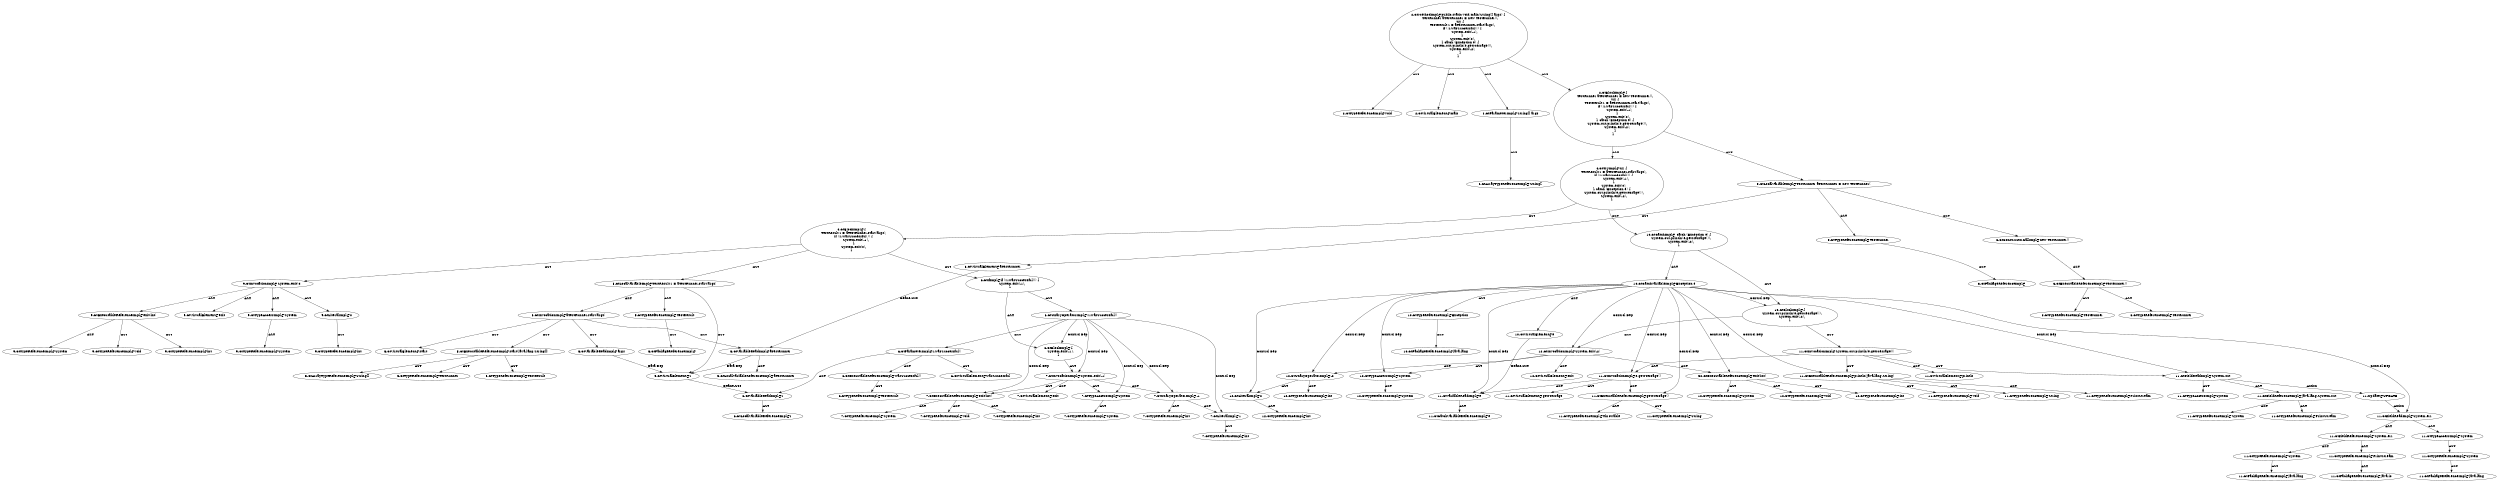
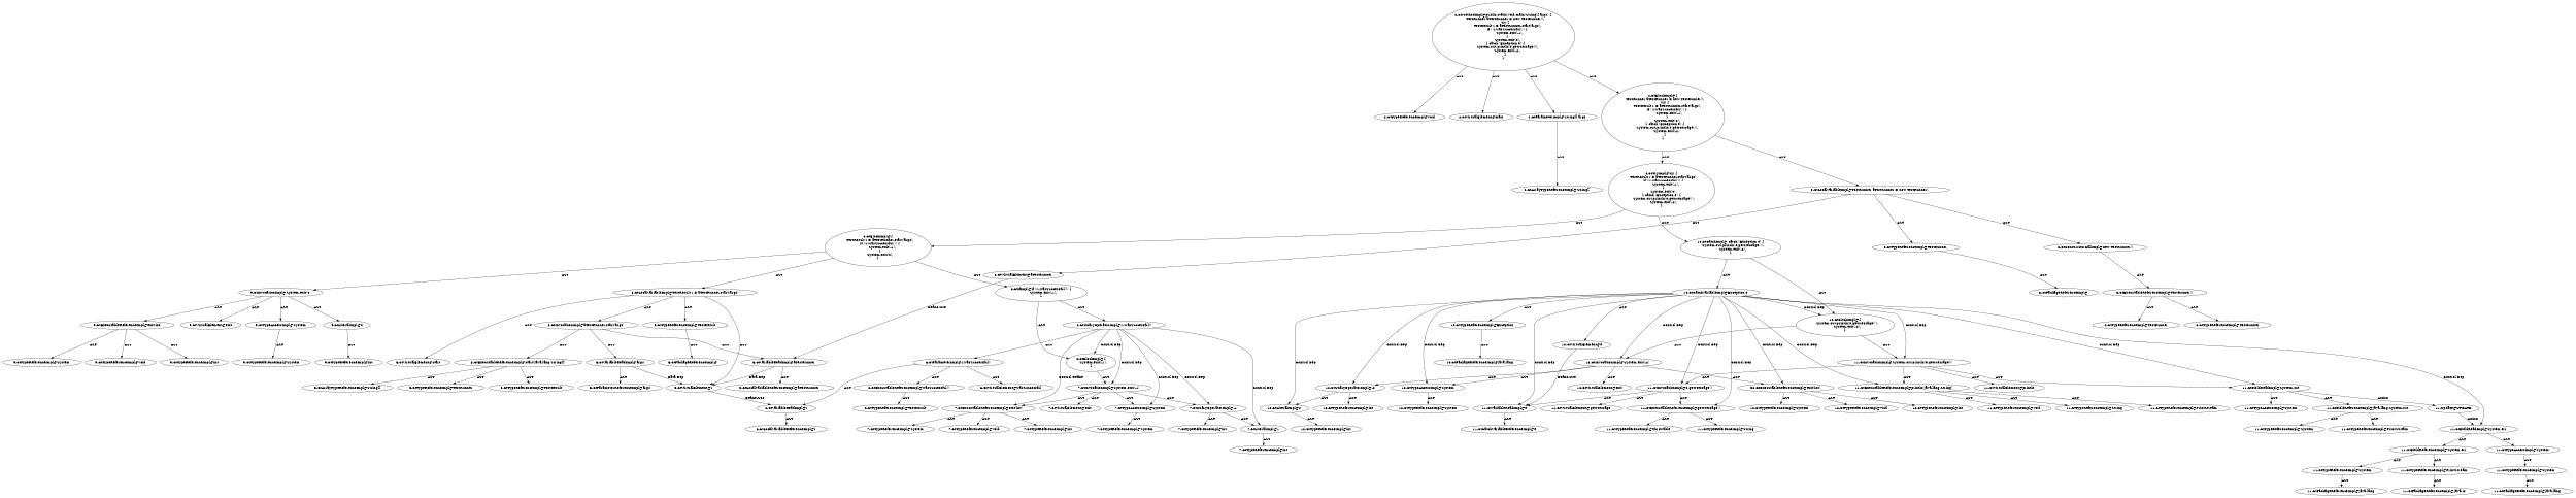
  digraph {
    node [shape=ellipse]
    n1 [label="2:CtTypeReferenceImpl@void"]
    n2 [label="2:CtVirtualElement@main"]
    n3 [label="2:CtParameterImpl@String[] args"]
    n4 [label="2:CtArrayTypeReferenceImpl@String[]"]
    n5 [label="3:CtTypeReferenceImpl@TestRunner"]
    n6 [label="3:CtPackageReferenceImpl@"]
    n7 [label="3:CtExecutableReferenceImpl@TestRunner()"]
    n8 [label="3:CtTypeReferenceImpl@TestRunner"]
    n9 [label="3:CtTypeReferenceImpl@TestRunner"]
    n10 [label="3:CtConstructorCallImpl@new TestRunner()"]
    n11 [label="3:CtVirtualElement@aTestRunner"]
    n12 [label="5:CtVariableReadImpl@aTestRunner"]
    n13 [label="5:CtLocalVariableReferenceImpl@aTestRunner"]
    n14 [label="5:CtVirtualElement@r"]
    n15 [label="3:CtLocalVariableImpl@TestRunner aTestRunner = new TestRunner()"]
    n16 [label="5:CtTypeReferenceImpl@TestResult"]
    n17 [label="5:CtPackageReferenceImpl@"]
    n18 [label="5:CtExecutableReferenceImpl@start(java.lang.String[])"]
    n19 [label="5:CtTypeReferenceImpl@TestRunner"]
    n20 [label="5:CtTypeReferenceImpl@TestResult"]
    n21 [label="5:CtArrayTypeReferenceImpl@String[]"]
    n22 [label="5:CtVirtualElement@start"]
    n23 [label="6:CtVariableReadImpl@r"]
    n24 [label="5:CtVariableReadImpl@args"]
+   n25 [label="5:CtParameterReferenceImpl@args"]
    n26 [label="5:CtInvocationImpl@aTestRunner.start(args)"]
    n27 [label="6:CtLocalVariableReferenceImpl@r"]
    n28 [label="5:CtLocalVariableImpl@TestResult r = aTestRunner.start(args)"]
    n29 [label="6:CtExecutableReferenceImpl@wasSuccessful()"]
    n30 [label="6:CtTypeReferenceImpl@TestResult"]
    n31 [label="6:CtVirtualElement@wasSuccessful"]
    n32 [label="6:CtParameterImpl@r.wasSuccessful()"]
    n33 [label="6:CtUnaryOperatorImpl@!r.wasSuccessful()"]
    n34 [label="7:CtExecutableReferenceImpl@exit(int)"]
    n35 [label="7:CtTypeAccessImpl@System"]
    n36 [label="7:CtLiteralImpl@1"]
    n37 [label="7:CtUnaryOperatorImpl@-1"]
    n38 [label="7:CtInvocationImpl@System.exit(-1)"]
    n39 [label="6:CtBlockImpl@\{\n    System.exit(-1);\n\}"]
    n40 [label="7:CtTypeReferenceImpl@System"]
    n41 [label="7:CtTypeReferenceImpl@void"]
    n42 [label="7:CtTypeReferenceImpl@int"]
    n43 [label="7:CtTypeReferenceImpl@System"]
    n44 [label="7:CtTypeReferenceImpl@int"]
    n45 [label="7:CtTypeReferenceImpl@int"]
    n46 [label="7:CtVirtualElement@exit"]
    n47 [label="6:CtIfImpl@if (!r.wasSuccessful()) \{\n    System.exit(-1);\n\}"]
    n48 [label="9:CtExecutableReferenceImpl@exit(int)"]
    n49 [label="9:CtTypeReferenceImpl@System"]
    n50 [label="9:CtTypeReferenceImpl@void"]
    n51 [label="9:CtTypeReferenceImpl@int"]
    n52 [label="9:CtVirtualElement@exit"]
    n53 [label="9:CtTypeAccessImpl@System"]
    n54 [label="9:CtTypeReferenceImpl@System"]
    n55 [label="9:CtLiteralImpl@0"]
    n56 [label="9:CtTypeReferenceImpl@int"]
    n57 [label="9:CtInvocationImpl@System.exit(0)"]
    n58 [label="4:CtBlockImpl@\{\n    TestResult r = aTestRunner.start(args);\n    if (!r.wasSuccessful()) \{\n        System.exit(-1);\n    \}\n    System.exit(0);\n\}"]
    n59 [label="10:CtVirtualElement@e"]
    n60 [label="11:CtVariableReadImpl@e"]
    n61 [label="11:CtCatchVariableReferenceImpl@e"]
    n62 [label="10:CtTypeReferenceImpl@Exception"]
    n63 [label="10:CtPackageReferenceImpl@java.lang"]
    n64 [label="10:CtCatchVariableImpl@Exception e"]
    n65 [label="11:CtExecutableReferenceImpl@println(java.lang.String)"]
    n66 [label="11:CtFieldReadImpl@System.out"]
    n67 [label="11:CtExecutableReferenceImpl@getMessage()"]
    n68 [label="11:CtInvocationImpl@e.getMessage()"]
    n69 [label="11:CtInvocationImpl@System.out.println(e.getMessage())"]
    n70 [label="52:CtExecutableReferenceImpl@exit(int)"]
    n71 [label="12:CtTypeAccessImpl@System"]
    n72 [label="12:CtLiteralImpl@2"]
    n73 [label="12:CtUnaryOperatorImpl@-2"]
    n74 [label="12:CtInvocationImpl@System.exit(-2)"]
    n75 [label="10:CtBlockImpl@\{\n    System.out.println(e.getMessage());\n    System.exit(-2);\n\}"]
    n76 [label="11:CtFieldReadImpl@System.err"]
    n77 [label="11:CtTypeReferenceImpl@PrintStream"]
    n78 [label="11:CtTypeReferenceImpl@void"]
    n79 [label="11:CtTypeReferenceImpl@String"]
    n80 [label="11:CtFieldReferenceImpl@java.lang.System.out"]
    n81 [label="11:CtTypeAccessImpl@System"]
    n82 [label="11:Update@UPDATE"]
    n83 [label="11:CtTypeReferenceImpl@Throwable"]
    n84 [label="11:CtTypeReferenceImpl@String"]
    n85 [label="11:CtVirtualElement@getMessage"]
    n86 [label="11:CtVirtualElement@println"]
    n87 [label="12:CtTypeReferenceImpl@System"]
    n88 [label="12:CtTypeReferenceImpl@void"]
    n89 [label="12:CtTypeReferenceImpl@int"]
    n90 [label="12:CtTypeReferenceImpl@System"]
    n91 [label="12:CtTypeReferenceImpl@int"]
    n92 [label="12:CtTypeReferenceImpl@int"]
    n93 [label="12:CtVirtualElement@exit"]
    n94 [label="11:CtTypeAccessImpl@System"]
    n95 [label="11:CtFieldReferenceImpl@System.err"]
    n96 [label="11:CtTypeReferenceImpl@System"]
    n97 [label="11:CtTypeReferenceImpl@PrintStream"]
    n98 [label="10:CtCatchImpl@ catch (Exception e) \{\n    System.out.println(e.getMessage());\n    System.exit(-2);\n\}"]
    n99 [label="4:CtTryImpl@try \{\n    TestResult r = aTestRunner.start(args);\n    if (!r.wasSuccessful()) \{\n        System.exit(-1);\n    \}\n    System.exit(0);\n\} catch (Exception e) \{\n    System.out.println(e.getMessage());\n    System.exit(-2);\n\}"]
    n100 [label="2:CtBlockImpl@\{\n    TestRunner aTestRunner = new TestRunner();\n    try \{\n        TestResult r = aTestRunner.start(args);\n        if (!r.wasSuccessful()) \{\n            System.exit(-1);\n        \}\n        System.exit(0);\n    \} catch (Exception e) \{\n        System.out.println(e.getMessage());\n        System.exit(-2);\n    \}\n\}"]
    n101 [label="2:CtMethodImpl@public static void main(String[] args) \{\n    TestRunner aTestRunner = new TestRunner();\n    try \{\n        TestResult r = aTestRunner.start(args);\n        if (!r.wasSuccessful()) \{\n            System.exit(-1);\n        \}\n        System.exit(0);\n    \} catch (Exception e) \{\n        System.out.println(e.getMessage());\n        System.exit(-2);\n    \}\n\}"]
    n102 [label="11:CtPackageReferenceImpl@java.lang"]
    n103 [label="11:CtTypeReferenceImpl@System"]
    n104 [label="11:CtPackageReferenceImpl@java.lang"]
    n105 [label="11:CtTypeReferenceImpl@System"]
    n106 [label="11:CtPackageReferenceImpl@java.io"]
    n107 [label="11:CtTypeReferenceImpl@PrintStream"]
    n3 -> n4 [label=AST]
    n5 -> n6 [label=AST]
    n7 -> n8 [label=AST]
    n7 -> n9 [label=AST]
    n10 -> n7 [label=AST]
    n11 -> n12 [label="Define-Use"]
    n12 -> n13 [label=AST]
    n12 -> n14 [label="Data Dep"]
    n14 -> n23 [label="Define-Use"]
    n15 -> n5 [label=AST]
    n15 -> n10 [label=AST]
    n15 -> n11 [label=AST]
    n16 -> n17 [label=AST]
    n18 -> n19 [label=AST]
    n18 -> n20 [label=AST]
    n18 -> n21 [label=AST]
    n23 -> n27 [label=AST]
    n24 -> n14 [label="Data Dep"]
+   n24 -> n25 [label=AST]
    n26 -> n12 [label=AST]
    n26 -> n18 [label=AST]
-   n26 -> n22 [label=AST]
+   n28 -> n22 [label=AST]
    n26 -> n24 [label=AST]
    n28 -> n14 [label=AST]
    n28 -> n16 [label=AST]
    n28 -> n26 [label=AST]
    n29 -> n30 [label=AST]
    n32 -> n23 [label=AST]
    n32 -> n29 [label=AST]
    n32 -> n31 [label=AST]
    n33 -> n32 [label=AST]
-   n33 -> n34 [label="Control Dep"]
+   n33 -> n34 [label="Control Define"]
    n33 -> n35 [label="Control Dep"]
    n33 -> n36 [label="Control Dep"]
    n33 -> n37 [label="Control Dep"]
    n33 -> n38 [label="Control Dep"]
    n33 -> n39 [label="Control Dep"]
    n34 -> n40 [label=AST]
    n34 -> n41 [label=AST]
    n34 -> n42 [label=AST]
    n35 -> n43 [label=AST]
    n36 -> n44 [label=AST]
    n37 -> n36 [label=AST]
    n37 -> n45 [label=AST]
    n38 -> n34 [label=AST]
    n38 -> n35 [label=AST]
    n38 -> n37 [label=AST]
    n38 -> n46 [label=AST]
    n39 -> n38 [label=AST]
    n47 -> n33 [label=AST]
    n47 -> n39 [label=AST]
    n48 -> n49 [label=AST]
    n48 -> n50 [label=AST]
    n48 -> n51 [label=AST]
    n53 -> n54 [label=AST]
    n55 -> n56 [label=AST]
    n57 -> n48 [label=AST]
    n57 -> n52 [label=AST]
    n57 -> n53 [label=AST]
    n57 -> n55 [label=AST]
    n58 -> n28 [label=AST]
    n58 -> n47 [label=AST]
    n58 -> n57 [label=AST]
    n59 -> n60 [label="Define-Use"]
    n60 -> n61 [label=AST]
    n62 -> n63 [label=AST]
    n64 -> n59 [label=AST]
    n64 -> n60 [label="Control Dep"]
    n64 -> n62 [label=AST]
    n64 -> n65 [label="Control Dep"]
    n64 -> n66 [label="Control Dep"]
    n64 -> n67 [label="Control Dep"]
    n64 -> n68 [label="Control Dep"]
+   n64 -> n69 [label="Control Dep"]
    n64 -> n70 [label="Control Dep"]
    n64 -> n71 [label="Control Dep"]
    n64 -> n72 [label="Control Dep"]
    n64 -> n73 [label="Control Dep"]
    n64 -> n74 [label="Control Dep"]
    n64 -> n75 [label="Control Dep"]
    n64 -> n76 [label="Control Dep"]
    n65 -> n77 [label=AST]
    n65 -> n78 [label=AST]
    n65 -> n79 [label=AST]
    n66 -> n80 [label=AST]
    n66 -> n81 [label=AST]
    n66 -> n82 [label=Action]
    n67 -> n83 [label=AST]
    n67 -> n84 [label=AST]
    n68 -> n60 [label=AST]
    n68 -> n67 [label=AST]
    n68 -> n85 [label=AST]
    n69 -> n65 [label=AST]
    n69 -> n66 [label=AST]
    n69 -> n68 [label=AST]
    n69 -> n86 [label=AST]
    n70 -> n87 [label=AST]
    n70 -> n88 [label=AST]
    n70 -> n89 [label=AST]
    n71 -> n90 [label=AST]
    n72 -> n91 [label=AST]
    n73 -> n72 [label=AST]
    n73 -> n92 [label=AST]
    n74 -> n70 [label=AST]
    n74 -> n71 [label=AST]
    n74 -> n73 [label=AST]
    n74 -> n93 [label=AST]
    n75 -> n69 [label=AST]
    n75 -> n74 [label=AST]
    n76 -> n94 [label=AST]
    n76 -> n95 [label=AST]
    n80 -> n96 [label=AST]
    n80 -> n97 [label=AST]
    n82 -> n76 [label=Action]
    n94 -> n103 [label=AST]
    n95 -> n105 [label=AST]
    n95 -> n107 [label=AST]
    n98 -> n64 [label=AST]
    n98 -> n75 [label=AST]
    n99 -> n58 [label=AST]
    n99 -> n98 [label=AST]
    n100 -> n15 [label=AST]
    n100 -> n99 [label=AST]
    n101 -> n1 [label=AST]
    n101 -> n2 [label=AST]
    n101 -> n3 [label=AST]
    n101 -> n100 [label=AST]
    n103 -> n102 [label=AST]
    n105 -> n104 [label=AST]
    n107 -> n106 [label=AST]
  }
